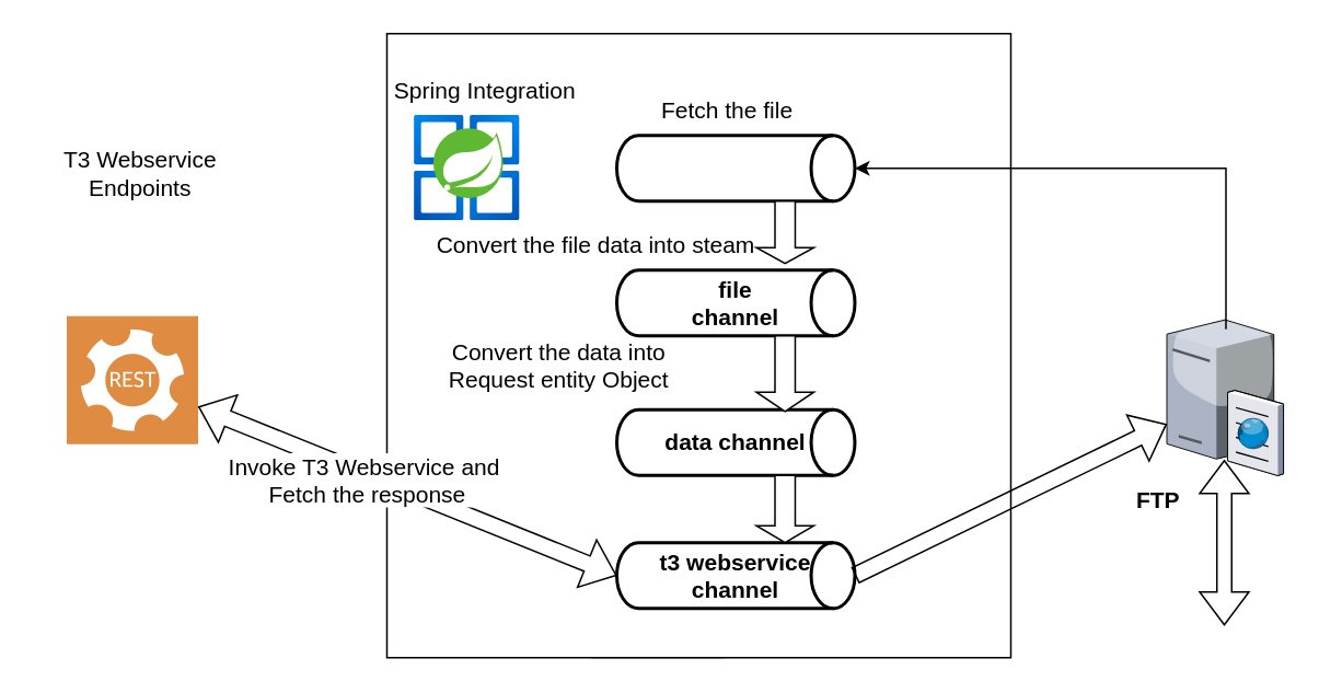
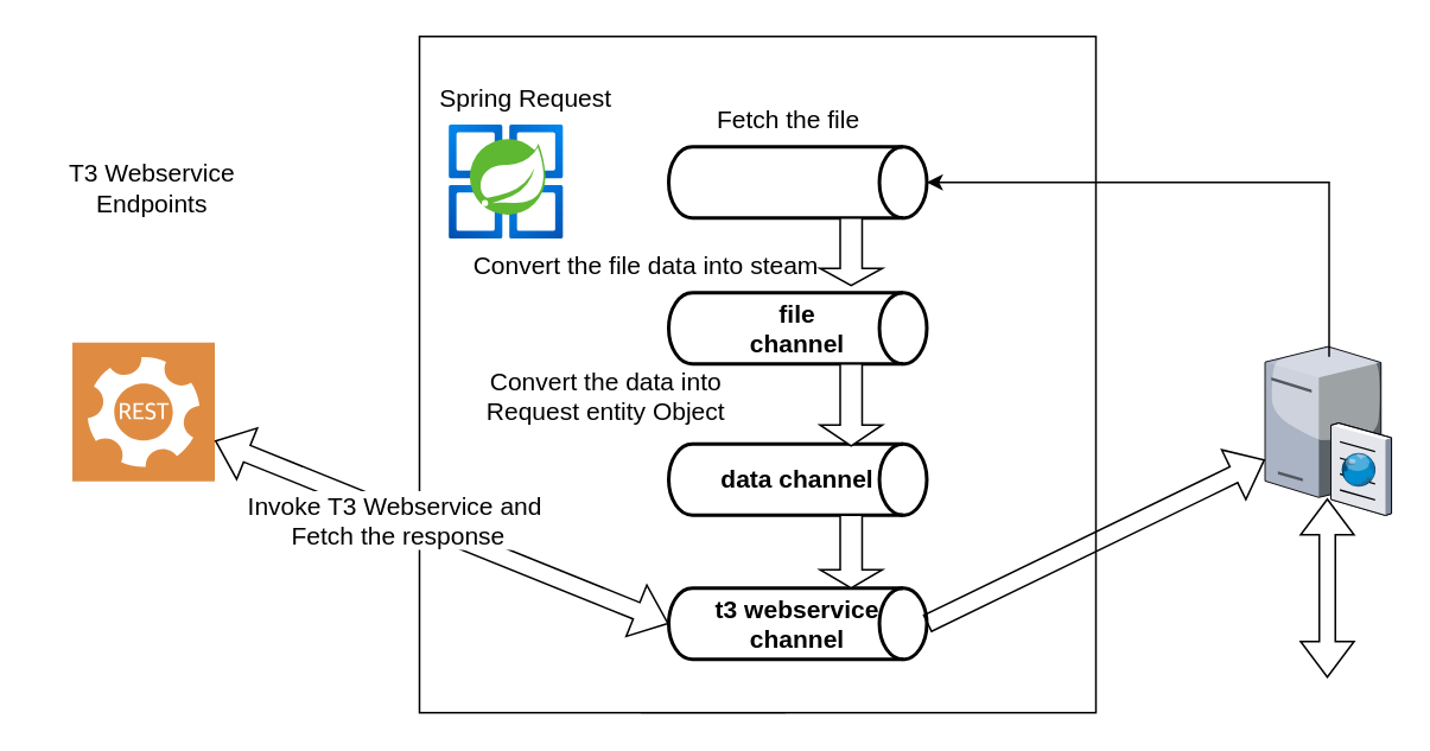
  <mxCell id="0" />
  <mxCell id="1" parent="0" />
  <mxCell id="2" value="" style="whiteSpace=wrap;html=1;aspect=fixed;fillColor=#dae8fc;strokeColor=#6c8ebf;" parent="1" vertex="1"><mxGeometry x="360" y="320" width="80" height="80" as="geometry" /></mxCell>
  <mxCell id="3" value="" style="whiteSpace=wrap;html=1;aspect=fixed;" vertex="1" parent="1"><mxGeometry x="235" y="20" width="380" height="380" as="geometry" /></mxCell>
  <mxCell id="4" value="" style="verticalLabelPosition=bottom;sketch=0;aspect=fixed;html=1;verticalAlign=top;strokeColor=none;align=center;outlineConnect=0;shape=mxgraph.citrix.ftp_server;" vertex="1" parent="1"><mxGeometry x="710" y="192" width="71" height="97" as="geometry" /></mxCell>
  <mxCell id="5" value="&lt;span&gt;&lt;b&gt;file&lt;br&gt;channel&lt;/b&gt;&lt;/span&gt;" style="strokeWidth=2;html=1;shape=mxgraph.flowchart.direct_data;whiteSpace=wrap;fontSize=14;" vertex="1" parent="1"><mxGeometry x="375" y="164" width="145" height="40" as="geometry" /></mxCell>
  <mxCell id="6" value="&lt;b&gt;data channel&lt;/b&gt;" style="strokeWidth=2;html=1;shape=mxgraph.flowchart.direct_data;whiteSpace=wrap;fontSize=14;" vertex="1" parent="1"><mxGeometry x="375" y="249" width="145" height="40" as="geometry" /></mxCell>
  <mxCell id="7" value="&lt;b&gt;t3 webservice &lt;br&gt;channel&lt;/b&gt;" style="strokeWidth=2;html=1;shape=mxgraph.flowchart.direct_data;whiteSpace=wrap;fontSize=14;" vertex="1" parent="1"><mxGeometry x="375" y="330" width="145" height="40" as="geometry" /></mxCell>
  <mxCell id="8" value="" style="strokeWidth=2;html=1;shape=mxgraph.flowchart.direct_data;whiteSpace=wrap;fontSize=14;" vertex="1" parent="1"><mxGeometry x="375" y="82" width="145" height="40" as="geometry" /></mxCell>
- <mxCell id="9" value="Spring Integration" style="text;html=1;strokeColor=none;fillColor=none;align=center;verticalAlign=middle;whiteSpace=wrap;rounded=0;fontSize=14;" vertex="1" parent="1"><mxGeometry x="230" y="40" width="130" height="30" as="geometry" /></mxCell>
+ <mxCell id="9" value="Spring Request" style="text;html=1;strokeColor=none;fillColor=none;align=center;verticalAlign=middle;whiteSpace=wrap;rounded=0;fontSize=14;" vertex="1" parent="1"><mxGeometry x="230" y="40" width="130" height="30" as="geometry" /></mxCell>
  <mxCell id="10" value="" style="aspect=fixed;html=1;points=[];align=center;image;fontSize=12;image=img/lib/azure2/compute/Azure_Spring_Cloud.svg;" vertex="1" parent="1"><mxGeometry x="250" y="70" width="68" height="64" as="geometry" /></mxCell>
  <mxCell id="11" value="" style="sketch=0;pointerEvents=1;shadow=0;dashed=0;html=1;strokeColor=none;fillColor=#DF8C42;labelPosition=center;verticalLabelPosition=bottom;verticalAlign=top;align=center;outlineConnect=0;shape=mxgraph.veeam2.restful_api;fontSize=14;" vertex="1" parent="1"><mxGeometry x="40" y="192" width="80" height="78" as="geometry" /></mxCell>
  <mxCell id="12" value="" style="edgeStyle=elbowEdgeStyle;elbow=horizontal;endArrow=classic;html=1;rounded=0;fontSize=14;entryX=1;entryY=0.5;entryDx=0;entryDy=0;entryPerimeter=0;" edge="1" parent="1" target="8"><mxGeometry width="50" height="50" relative="1" as="geometry"><mxPoint x="746" y="200" as="sourcePoint" /><mxPoint x="700" y="70" as="targetPoint" /><Array as="points"><mxPoint x="746" y="102" /></Array></mxGeometry></mxCell>
  <mxCell id="13" value="Fetch the file" style="text;html=1;strokeColor=none;fillColor=none;align=center;verticalAlign=middle;whiteSpace=wrap;rounded=0;fontSize=14;" vertex="1" parent="1"><mxGeometry x="340" y="52" width="205" height="30" as="geometry" /></mxCell>
  <mxCell id="14" value="Convert the file data into steam" style="text;html=1;strokeColor=none;fillColor=none;align=center;verticalAlign=middle;whiteSpace=wrap;rounded=0;fontSize=14;" vertex="1" parent="1"><mxGeometry x="260" y="134" width="205" height="30" as="geometry" /></mxCell>
  <mxCell id="15" value="T3 Webservice Endpoints" style="text;html=1;strokeColor=none;fillColor=none;align=center;verticalAlign=middle;whiteSpace=wrap;rounded=0;fontSize=14;" vertex="1" parent="1"><mxGeometry x="20" y="90" width="130" height="30" as="geometry" /></mxCell>
  <mxCell id="16" value="" style="shape=singleArrow;direction=south;whiteSpace=wrap;html=1;fontSize=14;arrowWidth=0.352;arrowSize=0.254;" vertex="1" parent="1"><mxGeometry x="460" y="122" width="35" height="38" as="geometry" /></mxCell>
  <mxCell id="17" value="" style="shape=singleArrow;direction=south;whiteSpace=wrap;html=1;fontSize=14;arrowWidth=0.352;arrowSize=0.254;" vertex="1" parent="1"><mxGeometry x="460" y="204" width="35" height="46" as="geometry" /></mxCell>
  <mxCell id="18" value="Convert the data into &lt;br&gt;Request entity Object" style="text;html=1;strokeColor=none;fillColor=none;align=center;verticalAlign=middle;whiteSpace=wrap;rounded=0;fontSize=14;" vertex="1" parent="1"><mxGeometry x="190" y="204" width="300" height="36" as="geometry" /></mxCell>
  <mxCell id="19" value="" style="shape=singleArrow;direction=south;whiteSpace=wrap;html=1;fontSize=14;arrowWidth=0.352;arrowSize=0.254;" vertex="1" parent="1"><mxGeometry x="460" y="289" width="35" height="41" as="geometry" /></mxCell>
  <mxCell id="20" value="" style="shape=flexArrow;endArrow=classic;startArrow=classic;html=1;rounded=0;fontSize=14;entryX=0;entryY=0.5;entryDx=0;entryDy=0;entryPerimeter=0;" edge="1" parent="1" source="11" target="7"><mxGeometry width="100" height="100" relative="1" as="geometry"><mxPoint x="110" y="420" as="sourcePoint" /><mxPoint x="210" y="320" as="targetPoint" /></mxGeometry></mxCell>
  <mxCell id="21" value="Invoke T3 Webservice and&lt;br&gt;&amp;nbsp;Fetch the response" style="edgeLabel;html=1;align=center;verticalAlign=middle;resizable=0;points=[];fontSize=14;" vertex="1" connectable="0" parent="20"><mxGeometry x="-0.199" y="-3" relative="1" as="geometry"><mxPoint as="offset" /></mxGeometry></mxCell>
  <mxCell id="22" value="" style="shape=flexArrow;endArrow=classic;html=1;rounded=0;fontSize=14;exitX=1;exitY=0.5;exitDx=0;exitDy=0;exitPerimeter=0;" edge="1" parent="1" source="7" target="4"><mxGeometry width="50" height="50" relative="1" as="geometry"><mxPoint x="540" y="370" as="sourcePoint" /><mxPoint x="590" y="320" as="targetPoint" /></mxGeometry></mxCell>
  <mxCell id="23" value="" style="shape=doubleArrow;direction=south;whiteSpace=wrap;html=1;fontSize=14;" vertex="1" parent="1"><mxGeometry x="730" y="280" width="30" height="100" as="geometry" /></mxCell>
- <mxCell id="24" value="&lt;b&gt;&lt;font style=&quot;font-size: 14px&quot;&gt;FTP&lt;/font&gt;&lt;/b&gt;" style="text;html=1;strokeColor=none;fillColor=none;align=center;verticalAlign=middle;whiteSpace=wrap;rounded=0;" vertex="1" parent="1"><mxGeometry x="680" y="289" width="50" height="30" as="geometry" /></mxCell>
